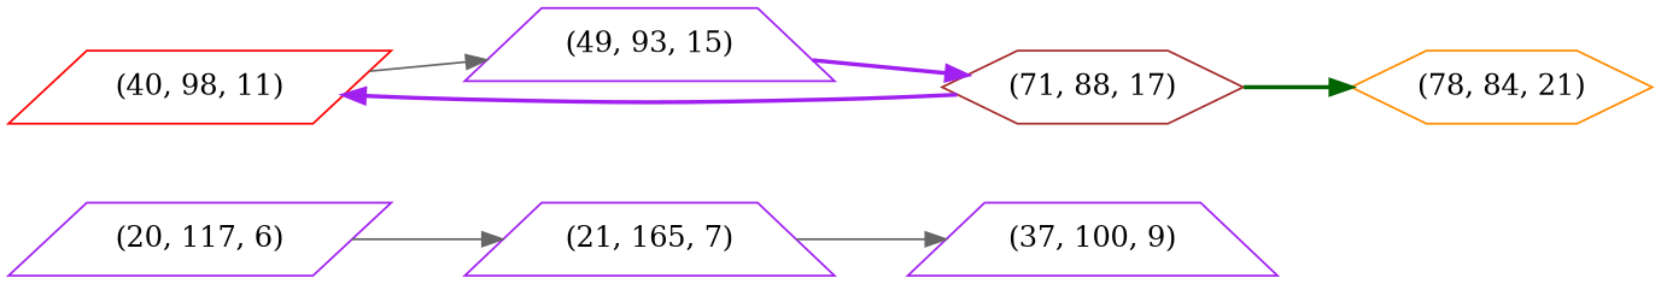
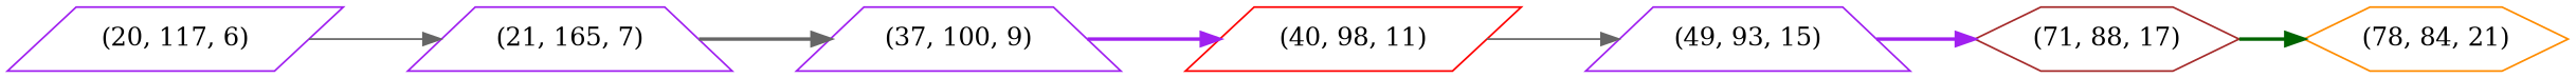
  digraph {
    rankdir=LR
    node [color=purple shape=trapezium]
    edge [color=gray40 style=solid]
    n1 [label="(21, 165, 7)"]
    "(20, 117, 6)" [shape=parallelogram]
    "(37, 100, 9)"
    "(40, 98, 11)" [color=red shape=parallelogram]
    "(49, 93, 15)"
    "(71, 88, 17)" [color=brown shape=hexagon]
    "(78, 84, 21)" [color=darkorange shape=hexagon]
-   n1 -> "(37, 100, 9)"
+   n1 -> "(37, 100, 9)" [style=bold]
    "(20, 117, 6)" -> n1
-   "(71, 88, 17)" -> "(40, 98, 11)" [color=purple style=bold]
+   "(37, 100, 9)" -> "(40, 98, 11)" [color=purple style=bold]
    "(40, 98, 11)" -> "(49, 93, 15)"
    "(49, 93, 15)" -> "(71, 88, 17)" [color=purple style=bold]
    "(71, 88, 17)" -> "(78, 84, 21)" [color=darkgreen style=bold]
  }
